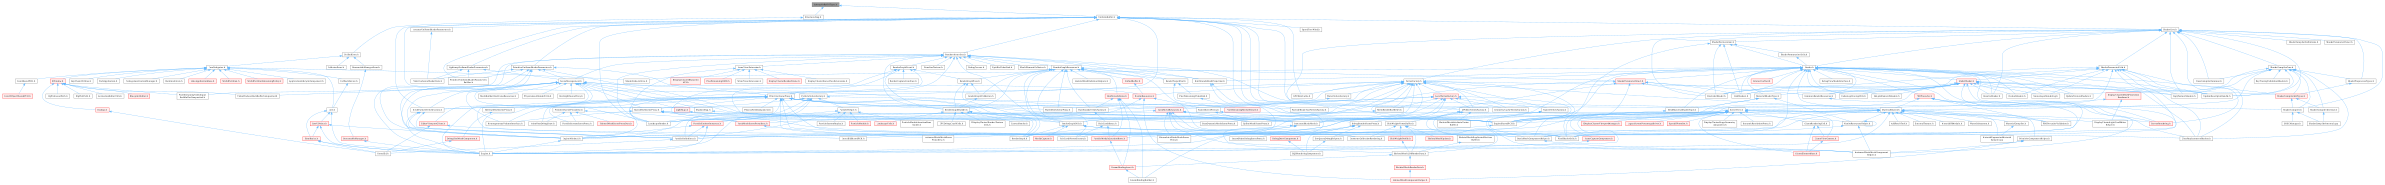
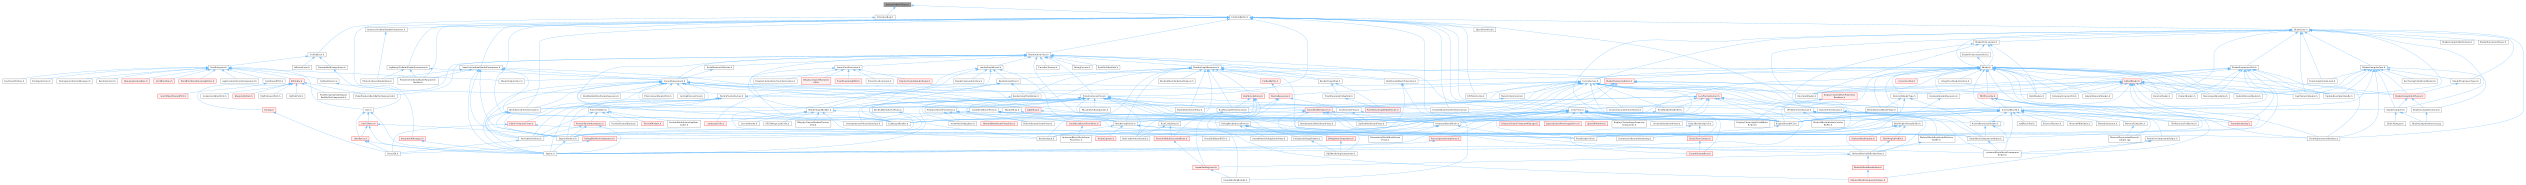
  digraph {
    fontname="PT Serif"
    node [color=grey40 fillcolor=white fontname="PT Serif" fontsize=10 shape=box style=filled]
    edge [color=steelblue1 dir=back fontname="PT Serif" fontsize=10 labelfontname=Helvetica labelfontsize=10 style=solid]
    n1 [color=gray40 fillcolor=grey60 fontcolor=black height=0.2 label="IsArrayOrRefOfType.h" width=0.4]
    n2 [height=0.2 label="StructuredLog.h" width=0.4]
    n3 [height=0.2 label="UniformBuffer.h" width=0.4]
    n4 [height=0.2 label="UnifiedError.h" width=0.4]
    n5 [height=0.2 label="EngineSharedPCH.h" width=0.4]
    n6 [height=0.2 label="GPUSkinCache.h" width=0.4]
    n7 [height=0.2 label="GPUSkinVertexFactory.h" width=0.4]
    n8 [height=0.2 label="GeometryCacheVertexFactory.h" width=0.4]
    n9 [height=0.2 label="InstanceUniformShaderParameters.h" width=0.4]
    n10 [height=0.2 label="LandscapeRender.h" width=0.4]
    n11 [height=0.2 label="LightmapUniformShaderParameters.h" width=0.4]
    n12 [height=0.2 label="PrimitiveUniformShaderParameters\lBuilder.h" width=0.4]
    n13 [height=0.2 label="MeshParticleVertexFactory.h" width=0.4]
    n14 [height=0.2 label="MaterialShared.h" width=0.4]
    n15 [height=0.2 label="ParticleBeamTrailVertexFactory.h" width=0.4]
    n16 [height=0.2 label="ParticleVertexFactory.h" width=0.4]
    n17 [height=0.2 label="PrimitiveSceneProxy.h" width=0.4]
    n18 [height=0.2 label="PrimitiveUniformShaderParameters.h" width=0.4]
    n19 [height=0.2 label="RendererInterface.h" width=0.4]
    n20 [height=0.2 label="ShaderCore.h" width=0.4]
    n21 [height=0.2 label="SpeedTreeWind.h" width=0.4]
    n22 [height=0.2 label="CoreDelegates.h" width=0.4]
    n23 [height=0.2 label="IoStatusError.h" width=0.4]
    n24 [height=0.2 label="StreamableManagerError.h" width=0.4]
    n25 [height=0.2 label="ApplicationLifecycleComponent.h" width=0.4]
    n26 [height=0.2 label="CallbackDevice.h" width=0.4]
    n27 [height=0.2 label="Core.h" width=0.4]
    n28 [height=0.2 label="CoreSharedPCH.h" width=0.4]
    n29 [height=0.2 label="KeyChainUtilities.h" width=0.4]
    n30 [height=0.2 label="NullApplication.h" width=0.4]
    n31 [height=0.2 label="PackageLocalizationManager.h" width=0.4]
    n32 [height=0.2 label="RuntimeErrors.h" width=0.4]
    n33 [color=red fillcolor="#FFF0F0" height=0.2 label="SWindow.h" width=0.4]
    n34 [height=0.2 label="ShaderCodeArchive.h" width=0.4]
    n35 [color=red fillcolor="#FFF0F0" height=0.2 label="SlateApplicationBase.h" width=0.4]
    n36 [color=red fillcolor="#FFF0F0" height=0.2 label="WorldPartition.h" width=0.4]
    n37 [color=red fillcolor="#FFF0F0" height=0.2 label="WorldPartitionStreamingPolicy.h" width=0.4]
    n38 [color=red fillcolor="#FFF0F0" height=0.2 label="StreamableManager.h" width=0.4]
    n39 [color=red fillcolor="#FFF0F0" height=0.2 label="CoreUObject.h" width=0.4]
    n40 [height=0.2 label="Engine.h" width=0.4]
    n41 [color=red fillcolor="#FFF0F0" height=0.2 label="SlateBasics.h" width=0.4]
    n42 [color=red fillcolor="#FFF0F0" height=0.2 label="CoreUObjectSharedPCH.h" width=0.4]
    n43 [height=0.2 label="AnimationEditorUtils.h" width=0.4]
    n44 [color=red fillcolor="#FFF0F0" height=0.2 label="BlueprintEditor.h" width=0.4]
    n45 [color=red fillcolor="#FFF0F0" height=0.2 label="Dialogs.h" width=0.4]
    n46 [height=0.2 label="DlgPickAssetPath.h" width=0.4]
    n47 [height=0.2 label="DlgPickPath.h" width=0.4]
    n48 [height=0.2 label="PixelStreamingVideoInput\lBackBufferComposited.h" width=0.4]
    n49 [height=0.2 label="VideoProducerBackBufferComposited.h" width=0.4]
    n50 [height=0.2 label="EngineMinimal.h" width=0.4]
    n51 [height=0.2 label="UnrealEd.h" width=0.4]
    n52 [height=0.2 label="UnrealEdSharedPCH.h" width=0.4]
    n53 [height=0.2 label="SkeletalMeshAttributeVertex\lBuffer.h" width=0.4]
    n54 [height=0.2 label="SkeletalMeshDuplicatedVertices\lBuffer.h" width=0.4]
    n55 [height=0.2 label="SkeletalMeshLODRenderData.h" width=0.4]
    n56 [height=0.2 label="SkinWeightVertexBuffer.h" width=0.4]
    n57 [height=0.2 label="PrimitiveSceneShaderData.h" width=0.4]
    n58 [height=0.2 label="SceneManagement.h" width=0.4]
    n59 [height=0.2 label="ParticleDefinitions.h" width=0.4]
    n60 [height=0.2 label="InstancedStaticMesh.h" width=0.4]
    n61 [height=0.2 label="NaniteResourcesHelper.h" width=0.4]
    n62 [height=0.2 label="AddPatchTool.h" width=0.4]
    n63 [height=0.2 label="ExternalTexture.h" width=0.4]
    n64 [height=0.2 label="MaterialCompiler.h" width=0.4]
    n65 [height=0.2 label="MaterialExpressionMaterial\lSample.cpp" width=0.4]
    n66 [height=0.2 label="MaterialIRModule.h" width=0.4]
    n67 [height=0.2 label="PSOPrecacheValidation.h" width=0.4]
    n68 [height=0.2 label="PrimitiveComponentHelper.h" width=0.4]
    n69 [height=0.2 label="WaterSubsystem.h" width=0.4]
    n70 [height=0.2 label="ParticleHelper.h" width=0.4]
    n71 [height=0.2 label="GeometryCollectionRendering.h" width=0.4]
    n72 [height=0.2 label="HeterogeneousVolumeInterface.h" width=0.4]
    n73 [height=0.2 label="StaticMeshSceneProxy.h" width=0.4]
    n74 [height=0.2 label="HierarchicalStaticMeshScene\lProxy.h" width=0.4]
    n75 [height=0.2 label="NaniteSceneProxy.h" width=0.4]
    n76 [height=0.2 label="AnimNextDebugDraw.h" width=0.4]
    n77 [height=0.2 label="BaseDynamicMeshSceneProxy.h" width=0.4]
    n78 [height=0.2 label="DebugRenderSceneProxy.h" width=0.4]
    n79 [height=0.2 label="HairCardsVertexFactory.h" width=0.4]
    n80 [height=0.2 label="HairStrandsVertexFactory.h" width=0.4]
    n81 [height=0.2 label="ParticleSystemSceneProxy.h" width=0.4]
    n82 [height=0.2 label="PhysicsFieldComponent.h" width=0.4]
    n83 [height=0.2 label="PrimitiveSceneProxyDesc.h" width=0.4]
    n84 [height=0.2 label="SkeletalMeshSceneProxy.h" width=0.4]
    n85 [height=0.2 label="WaterMeshSceneProxy.h" width=0.4]
    n86 [height=0.2 label="DebugCanvas.h" width=0.4]
    n87 [height=0.2 label="EpicRtcVideoSink.h" width=0.4]
    n88 [height=0.2 label="HairStrandsMeshProjection.h" width=0.4]
    n89 [height=0.2 label="MeshElementCollector.h" width=0.4]
    n90 [height=0.2 label="RenderGraphBuilder.h" width=0.4]
    n91 [height=0.2 label="RenderGraphUtils.h" width=0.4]
    n92 [height=0.2 label="RenderGraphEvent.h" width=0.4]
    n93 [height=0.2 label="RenderGraphResources.h" width=0.4]
    n94 [height=0.2 label="RenderTargetPool.h" width=0.4]
    n95 [height=0.2 label="SceneView.h" width=0.4]
    n96 [height=0.2 label="SceneViewExtension.h" width=0.4]
    n97 [height=0.2 label="VisualizeTexture.h" width=0.4]
    n98 [height=0.2 label="ClearReplacementShaders.h" width=0.4]
    n99 [height=0.2 label="OneColorShader.h" width=0.4]
    n100 [height=0.2 label="CopyTextureShaders.h" width=0.4]
    n101 [height=0.2 label="CrossCompilerCommon.h" width=0.4]
    n102 [height=0.2 label="ResolveShader.h" width=0.4]
    n103 [height=0.2 label="Shader.h" width=0.4]
    n104 [height=0.2 label="UpdateDescriptorHandle.h" width=0.4]
    n105 [height=0.2 label="ShaderCompiler.h" width=0.4]
    n106 [height=0.2 label="VertexFactory.h" width=0.4]
    n107 [height=0.2 label="ShaderCompilerCore.h" width=0.4]
    n108 [height=0.2 label="ShaderPreprocessTypes.h" width=0.4]
    n109 [height=0.2 label="ShaderCompilerDefinitions.h" width=0.4]
    n110 [height=0.2 label="ShaderParameterParser.h" width=0.4]
    n111 [height=0.2 label="ShaderParameterUtils.h" width=0.4]
    n112 [height=0.2 label="ShaderPermutation.h" width=0.4]
    n113 [color=red fillcolor="#FFF0F0" height=0.2 label="GroomBindingAsset.h" width=0.4]
    n114 [color=red fillcolor="#FFF0F0" height=0.2 label="SkeletalMeshRenderData.h" width=0.4]
    n115 [color=red fillcolor="#FFF0F0" height=0.2 label="SkeletalMeshUpdate.h" width=0.4]
    n116 [color=red fillcolor="#FFF0F0" height=0.2 label="SkinWeightProfile.h" width=0.4]
    n117 [height=0.2 label="GroomBindingBuilder.h" width=0.4]
    n118 [color=red fillcolor="#FFF0F0" height=0.2 label="SkinnedMeshComponentHelper.h" width=0.4]
    n119 [color=red fillcolor="#FFF0F0" height=0.2 label="EditorViewportClient.h" width=0.4]
    n120 [color=red fillcolor="#FFF0F0" height=0.2 label="LightMap.h" width=0.4]
    n121 [height=0.2 label="MeshBuilderOneFrameResources.h" width=0.4]
    n122 [color=red fillcolor="#FFF0F0" height=0.2 label="NaniteResources.h" width=0.4]
    n123 [height=0.2 label="PhysicsAssetRenderUtils.h" width=0.4]
    n124 [height=0.2 label="RectLightSceneProxy.h" width=0.4]
    n125 [height=0.2 label="ShadowMap.h" width=0.4]
    n126 [color=red fillcolor="#FFF0F0" height=0.2 label="StaticMeshResources.h" width=0.4]
    n127 [color=red fillcolor="#FFF0F0" height=0.2 label="StaticMeshSceneProxyDesc.h" width=0.4]
    n128 [height=0.2 label="SplineMeshSceneProxy.h" width=0.4]
    n129 [height=0.2 label="StaticMeshComponentHelper.h" width=0.4]
    n130 [height=0.2 label="InstancedStaticMeshComponent\lHelper.h" width=0.4]
    n131 [height=0.2 label="InstancedStaticMeshScene\lProxyDesc.h" width=0.4]
    n132 [color=red fillcolor="#FFF0F0" height=0.2 label="ParticleEmitterInstances.h" width=0.4]
    n133 [color=red fillcolor="#FFF0F0" height=0.2 label="ParticleModule.h" width=0.4]
    n134 [height=0.2 label="ParticleModuleLocationBone\lSocket.h" width=0.4]
    n135 [height=0.2 label="ParticleSystemReplay.h" width=0.4]
    n136 [color=red fillcolor="#FFF0F0" height=0.2 label="DebugDrawComponent.h" width=0.4]
    n137 [height=0.2 label="EQSRenderingComponent.h" width=0.4]
    n138 [height=0.2 label="EnvQueryDebugHelpers.h" width=0.4]
    n139 [height=0.2 label="SmartObjectDebugSceneProxy.h" width=0.4]
    n140 [height=0.2 label="HairCardsDatas.h" width=0.4]
    n141 [color=red fillcolor="#FFF0F0" height=0.2 label="SkinnedMeshSceneProxyDesc.h" width=0.4]
    n142 [color=red fillcolor="#FFF0F0" height=0.2 label="DebugSkelMeshComponent.h" width=0.4]
    n143 [color=red fillcolor="#FFF0F0" height=0.2 label="ParticleModuleLocationBone.h" width=0.4]
    n144 [height=0.2 label="CanvasRender.h" width=0.4]
    n145 [height=0.2 label="GPUDebugCrashUtils.h" width=0.4]
    n146 [height=0.2 label="IDisplayClusterShadersTexture\lUtils.h" width=0.4]
    n147 [color=red fillcolor="#FFF0F0" height=0.2 label="LandscapeUtils.h" width=0.4]
    n148 [height=0.2 label="RenderGraph.h" width=0.4]
    n149 [color=red fillcolor="#FFF0F0" height=0.2 label="MediaCapture.h" width=0.4]
    n150 [height=0.2 label="PixelShaderUtils.h" width=0.4]
    n151 [height=0.2 label="RenderCaptureInterface.h" width=0.4]
    n152 [height=0.2 label="RenderGraphPass.h" width=0.4]
    n153 [height=0.2 label="RenderGraphValidation.h" width=0.4]
    n154 [color=red fillcolor="#FFF0F0" height=0.2 label="HairStrandsDatas.h" width=0.4]
    n155 [color=red fillcolor="#FFF0F0" height=0.2 label="ShaderParameterStruct.h" width=0.4]
    n156 [height=0.2 label="SkeletalMeshDeformerHelpers.h" width=0.4]
    n157 [color=red fillcolor="#FFF0F0" height=0.2 label="UnifiedBuffer.h" width=0.4]
    n158 [color=red fillcolor="#FFF0F0" height=0.2 label="PixelStreamingMediaTexture.h" width=0.4]
    n159 [height=0.2 label="PixelStreamingVideoSink.h" width=0.4]
    n160 [height=0.2 label="DisplayClusterLightCardEditor\lHelper.h" width=0.4]
    n161 [height=0.2 label="DisplayClusterStageGeometry\lComponent.h" width=0.4]
    n162 [height=0.2 label="DynamicResolutionProxy.h" width=0.4]
    n163 [color=red fillcolor="#FFF0F0" height=0.2 label="GizmoElementBase.h" width=0.4]
    n164 [height=0.2 label="GizmoRenderingUtil.h" width=0.4]
    n165 [color=red fillcolor="#FFF0F0" height=0.2 label="GizmoViewContext.h" width=0.4]
    n166 [color=red fillcolor="#FFF0F0" height=0.2 label="IDisplayClusterViewportManager.h" width=0.4]
    n167 [color=red fillcolor="#FFF0F0" height=0.2 label="LegacyScreenPercentageDriver.h" width=0.4]
    n168 [color=red fillcolor="#FFF0F0" height=0.2 label="SceneCaptureComponent.h" width=0.4]
    n169 [color=red fillcolor="#FFF0F0" height=0.2 label="ScreenRendering.h" width=0.4]
    n170 [color=red fillcolor="#FFF0F0" height=0.2 label="SpatialPhotoSet.h" width=0.4]
    n171 [color=red fillcolor="#FFF0F0" height=0.2 label="DisplayClusterRenderFrame.h" width=0.4]
    n172 [height=0.2 label="DisplayClusterSceneViewExtensions.h" width=0.4]
    n173 [color=red fillcolor="#FFF0F0" height=0.2 label="IDisplayClusterBlueprint\lAPI.h" width=0.4]
    n174 [color=red fillcolor="#FFF0F0" height=0.2 label="PixelStreamingHMD.h" width=0.4]
    n175 [height=0.2 label="WaterViewExtension.h" width=0.4]
    n176 [height=0.2 label="BinkShaders.h" width=0.4]
    n177 [height=0.2 label="CommonRenderResources.h" width=0.4]
    n178 [color=red fillcolor="#FFF0F0" height=0.2 label="DisplayClusterMeshProjection\lRenderer.h" width=0.4]
    n179 [height=0.2 label="CubemapUnwrapUtils.h" width=0.4]
    n180 [height=0.2 label="DebugViewModeInterface.h" width=0.4]
    n181 [color=red fillcolor="#FFF0F0" height=0.2 label="GlobalShader.h" width=0.4]
    n182 [height=0.2 label="MaterialShaderType.h" width=0.4]
    n183 [height=0.2 label="MeshMaterialShaderType.h" width=0.4]
    n184 [height=0.2 label="OculusShaders.h" width=0.4]
    n185 [height=0.2 label="SimpleElementShaders.h" width=0.4]
    n186 [height=0.2 label="StereoLayerRendering.h" width=0.4]
    n187 [height=0.2 label="UpdateTextureShaders.h" width=0.4]
    n188 [color=red fillcolor="#FFF0F0" height=0.2 label="InteractiveTool.h" width=0.4]
    n189 [color=red fillcolor="#FFF0F0" height=0.2 label="PSOPrecache.h" width=0.4]
    n190 [color=red fillcolor="#FFF0F0" height=0.2 label="ShaderCompilerJobTypes.h" width=0.4]
    n191 [height=0.2 label="ODSCManager.h" width=0.4]
    n192 [height=0.2 label="ShaderCompilerInternal.cpp" width=0.4]
    n193 [color=red fillcolor="#FFF0F0" height=0.2 label="LocalVertexFactory.h" width=0.4]
    n194 [height=0.2 label="MeshRenderBufferSet.h" width=0.4]
    n195 [height=0.2 label="NaniteVertexFactory.h" width=0.4]
    n196 [height=0.2 label="WaterVertexFactory.h" width=0.4]
    n197 [height=0.2 label="ShaderCompilerInternal.h" width=0.4]
    n198 [height=0.2 label="RayTracingValidationShaders.h" width=0.4]
    n199 [height=0.2 label="ShaderPermutationUtils.h" width=0.4]
    n1 -> n2
    n1 -> n3
    n2 -> n4
    n3 -> n5
    n3 -> n6
    n3 -> n7
    n3 -> n8
    n3 -> n9
    n3 -> n10
    n3 -> n11
    n3 -> n12
    n3 -> n13
    n3 -> n14
    n3 -> n15
    n3 -> n16
    n3 -> n17
    n3 -> n18
    n3 -> n19
    n3 -> n20
    n3 -> n21
    n4 -> n22
    n4 -> n23
    n4 -> n24
    n5 -> n52
    n7 -> n53
    n7 -> n54
    n7 -> n55
    n7 -> n56
    n9 -> n57
    n11 -> n12
    n11 -> n57
    n11 -> n58
    n13 -> n40
    n13 -> n50
    n13 -> n59
    n14 -> n5
    n14 -> n10
    n14 -> n40
    n14 -> n50
    n14 -> n59
    n14 -> n60
    n14 -> n61
    n14 -> n62
    n14 -> n63
    n14 -> n64
    n14 -> n65
    n14 -> n66
    n14 -> n67
    n14 -> n68
    n14 -> n69
    n16 -> n13
    n16 -> n15
    n16 -> n40
    n16 -> n50
    n16 -> n59
    n16 -> n70
    n17 -> n5
    n17 -> n10
    n17 -> n40
    n17 -> n50
    n17 -> n71
    n17 -> n72
    n17 -> n73
    n17 -> n74
    n17 -> n75
    n17 -> n76
    n17 -> n77
    n17 -> n78
    n17 -> n79
    n17 -> n80
    n17 -> n81
    n17 -> n82
    n17 -> n83
    n17 -> n84
    n17 -> n85
    n18 -> n5
    n18 -> n12
    n18 -> n17
    n18 -> n40
    n18 -> n50
    n18 -> n57
    n18 -> n58
    n18 -> n59
    n19 -> n10
    n19 -> n17
    n19 -> n48
    n19 -> n49
    n19 -> n58
    n19 -> n86
    n19 -> n87
    n19 -> n88
    n19 -> n89
    n19 -> n90
    n19 -> n91
    n19 -> n92
    n19 -> n93
    n19 -> n94
    n19 -> n95
    n19 -> n96
    n19 -> n97
    n20 -> n5
    n20 -> n98
    n20 -> n99
    n20 -> n100
    n20 -> n101
    n20 -> n102
    n20 -> n103
    n20 -> n104
    n20 -> n105
    n20 -> n106
    n20 -> n107
    n20 -> n108
    n20 -> n109
    n20 -> n110
    n20 -> n111
    n20 -> n112
    n22 -> n25
    n22 -> n26
    n22 -> n27
    n22 -> n28
    n22 -> n29
    n22 -> n30
    n22 -> n31
    n22 -> n32
    n22 -> n33
    n22 -> n34
    n22 -> n35
    n22 -> n36
    n22 -> n37
    n24 -> n38
    n26 -> n27
    n27 -> n39
    n27 -> n40
    n27 -> n41
    n28 -> n42
    n33 -> n43
    n33 -> n44
    n33 -> n45
    n33 -> n46
    n33 -> n47
    n33 -> n48
    n33 -> n49
    n38 -> n40
    n39 -> n40
    n39 -> n41
    n39 -> n50
    n41 -> n40
    n41 -> n51
    n45 -> n51
    n50 -> n40
    n54 -> n55
    n55 -> n113
    n55 -> n114
    n56 -> n55
    n56 -> n71
    n56 -> n115
    n56 -> n116
    n58 -> n5
    n58 -> n10
    n58 -> n13
    n58 -> n40
    n58 -> n50
    n58 -> n59
    n58 -> n72
    n58 -> n73
    n58 -> n119
    n58 -> n120
    n58 -> n121
    n58 -> n122
    n58 -> n123
    n58 -> n124
    n58 -> n125
    n58 -> n126
    n59 -> n51
    n60 -> n74
    n60 -> n130
    n60 -> n131
    n61 -> n61
    n61 -> n129
    n61 -> n130
    n64 -> n65
    n68 -> n118
    n68 -> n130
    n70 -> n59
    n70 -> n132
    n70 -> n133
    n70 -> n134
    n70 -> n135
    n73 -> n60
    n73 -> n72
    n73 -> n127
    n73 -> n128
    n73 -> n129
    n75 -> n61
    n75 -> n128
    n78 -> n136
    n78 -> n137
    n78 -> n138
    n78 -> n139
    n80 -> n140
    n83 -> n76
    n83 -> n81
    n83 -> n127
    n83 -> n141
    n84 -> n142
    n88 -> n117
    n88 -> n143
+   n89 -> n58
    n90 -> n91
    n90 -> n144
    n90 -> n145
    n90 -> n146
    n90 -> n147
    n90 -> n148
    n91 -> n98
    n91 -> n148
    n91 -> n149
    n91 -> n150
    n92 -> n90
    n92 -> n91
    n92 -> n147
    n92 -> n150
    n92 -> n151
    n92 -> n152
    n93 -> n79
    n93 -> n80
    n93 -> n85
    n93 -> n88
    n93 -> n90
    n93 -> n91
    n93 -> n94
    n93 -> n148
    n93 -> n150
    n93 -> n152
    n93 -> n153
    n93 -> n154
    n93 -> n155
    n93 -> n156
    n93 -> n157
    n94 -> n158
    n94 -> n159
    n95 -> n5
    n95 -> n40
    n95 -> n50
    n95 -> n59
    n95 -> n60
    n95 -> n78
    n95 -> n160
    n95 -> n161
    n95 -> n162
    n95 -> n163
    n95 -> n164
    n95 -> n165
    n95 -> n166
    n95 -> n167
    n95 -> n168
    n95 -> n169
    n95 -> n170
    n96 -> n10
    n96 -> n171
    n96 -> n172
    n96 -> n173
    n96 -> n174
    n96 -> n175
    n103 -> n5
    n103 -> n14
    n103 -> n34
    n103 -> n88
    n103 -> n91
    n103 -> n98
    n103 -> n99
    n103 -> n100
    n103 -> n102
    n103 -> n104
    n103 -> n105
    n103 -> n106
    n103 -> n150
    n103 -> n155
    n103 -> n169
    n103 -> n176
    n103 -> n177
    n103 -> n179
    n103 -> n180
    n103 -> n181
    n103 -> n182
    n103 -> n183
    n103 -> n184
    n103 -> n185
    n103 -> n186
    n103 -> n187
    n103 -> n188
    n103 -> n189
    n103 -> n190
    n105 -> n191
    n105 -> n192
    n106 -> n5
    n106 -> n6
    n106 -> n7
    n106 -> n8
    n106 -> n10
    n106 -> n13
    n106 -> n14
    n106 -> n15
    n106 -> n16
    n106 -> n60
    n106 -> n79
    n106 -> n80
    n106 -> n122
    n106 -> n128
    n106 -> n129
    n106 -> n190
    n106 -> n193
    n106 -> n194
    n106 -> n195
    n106 -> n196
    n107 -> n14
    n107 -> n98
    n107 -> n100
    n107 -> n101
    n107 -> n104
    n107 -> n105
    n107 -> n108
    n107 -> n187
    n107 -> n190
    n107 -> n197
    n107 -> n198
    n108 -> n190
    n111 -> n5
    n111 -> n71
    n111 -> n98
    n111 -> n99
    n111 -> n100
    n111 -> n104
    n111 -> n169
    n111 -> n176
    n111 -> n181
    n111 -> n184
    n111 -> n186
    n112 -> n99
    n112 -> n103
    n112 -> n150
    n112 -> n176
    n112 -> n199
    n113 -> n117
    n114 -> n118
    n116 -> n55
    n119 -> n51
    n119 -> n52
    n120 -> n60
    n122 -> n75
    n122 -> n118
    n122 -> n127
    n125 -> n60
    n126 -> n10
    n126 -> n55
    n126 -> n60
    n126 -> n71
    n126 -> n74
    n126 -> n128
    n126 -> n129
    n127 -> n131
    n129 -> n130
    n132 -> n40
    n132 -> n50
    n132 -> n59
    n136 -> n137
    n138 -> n137
    n140 -> n79
    n140 -> n143
    n142 -> n51
    n143 -> n113
    n152 -> n90
    n152 -> n148
    n152 -> n153
    n153 -> n90
    n154 -> n80
    n154 -> n113
    n154 -> n117
    n154 -> n143
    n155 -> n91
    n155 -> n99
    n155 -> n148
    n155 -> n150
    n155 -> n176
    n155 -> n177
    n157 -> n122
    n159 -> n158
    n164 -> n163
    n164 -> n165
    n165 -> n163
    n168 -> n40
    n177 -> n150
    n178 -> n95
    n178 -> n160
    n181 -> n5
    n181 -> n98
    n181 -> n99
    n181 -> n100
    n181 -> n102
    n181 -> n104
    n181 -> n150
    n181 -> n169
    n181 -> n176
    n181 -> n177
    n181 -> n179
    n181 -> n182
    n181 -> n184
    n181 -> n185
    n181 -> n186
    n181 -> n187
    n182 -> n5
    n182 -> n61
    n182 -> n183
    n183 -> n5
    n189 -> n14
    n189 -> n67
    n189 -> n129
    n189 -> n130
    n190 -> n105
    n190 -> n197
    n193 -> n5
    n193 -> n7
    n193 -> n8
    n193 -> n40
    n193 -> n60
    n193 -> n75
    n193 -> n126
    n193 -> n128
    n193 -> n194
    n193 -> n195
    n194 -> n77
    n195 -> n129
    n195 -> n130
    n196 -> n85
    n197 -> n192
    n199 -> n103
  }
